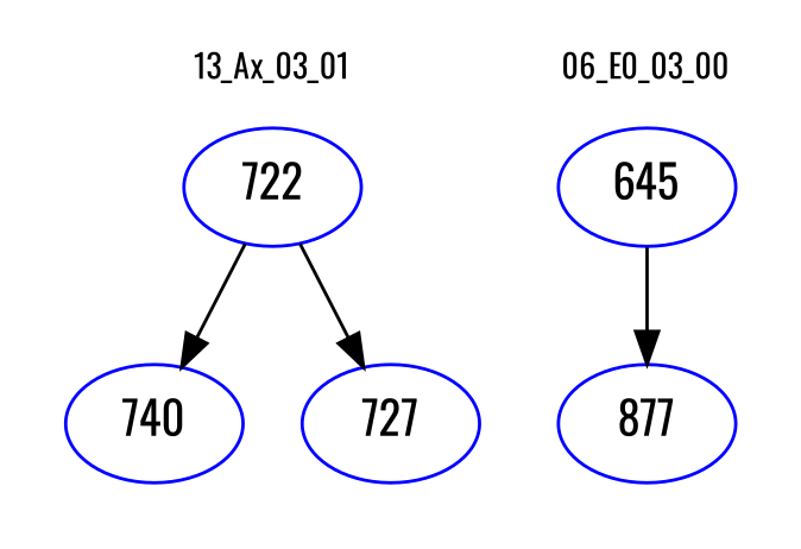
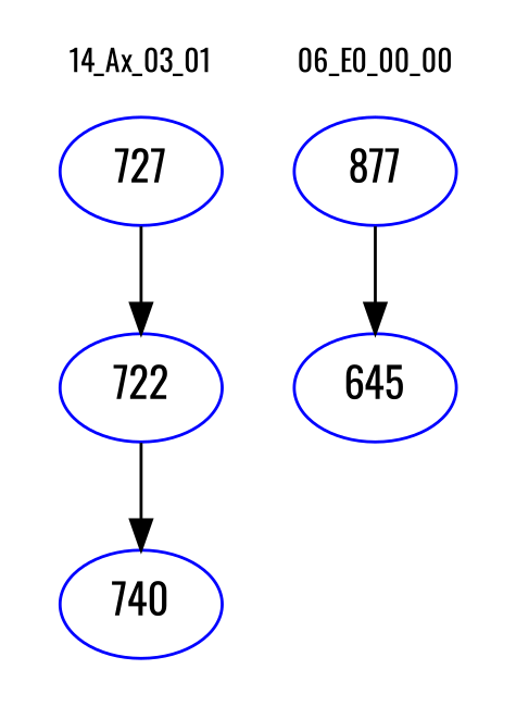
  digraph {
    fontname=Oswald
    node [color=blue fontname=Oswald]
    edge [color=black fontname=Oswald]
    n1 [label=722]
    n2 [label=740]
    n3 [label=727]
    n4 [label=645]
    n5 [label=877]
    subgraph cluster_1 {
      color=white
      fontsize=10
-     label="13_Ax_03_01"
+     label="14_Ax_03_01"
      n1
      n2
      n3
    }
    subgraph cluster_2 {
      color=white
      fontsize=10
-     label="06_E0_03_00"
+     label="06_E0_00_00"
      n4
      n5
    }
    n1 -> n2
-   n1 -> n3
-   n4 -> n5
+   n3 -> n1
+   n5 -> n4
  }
